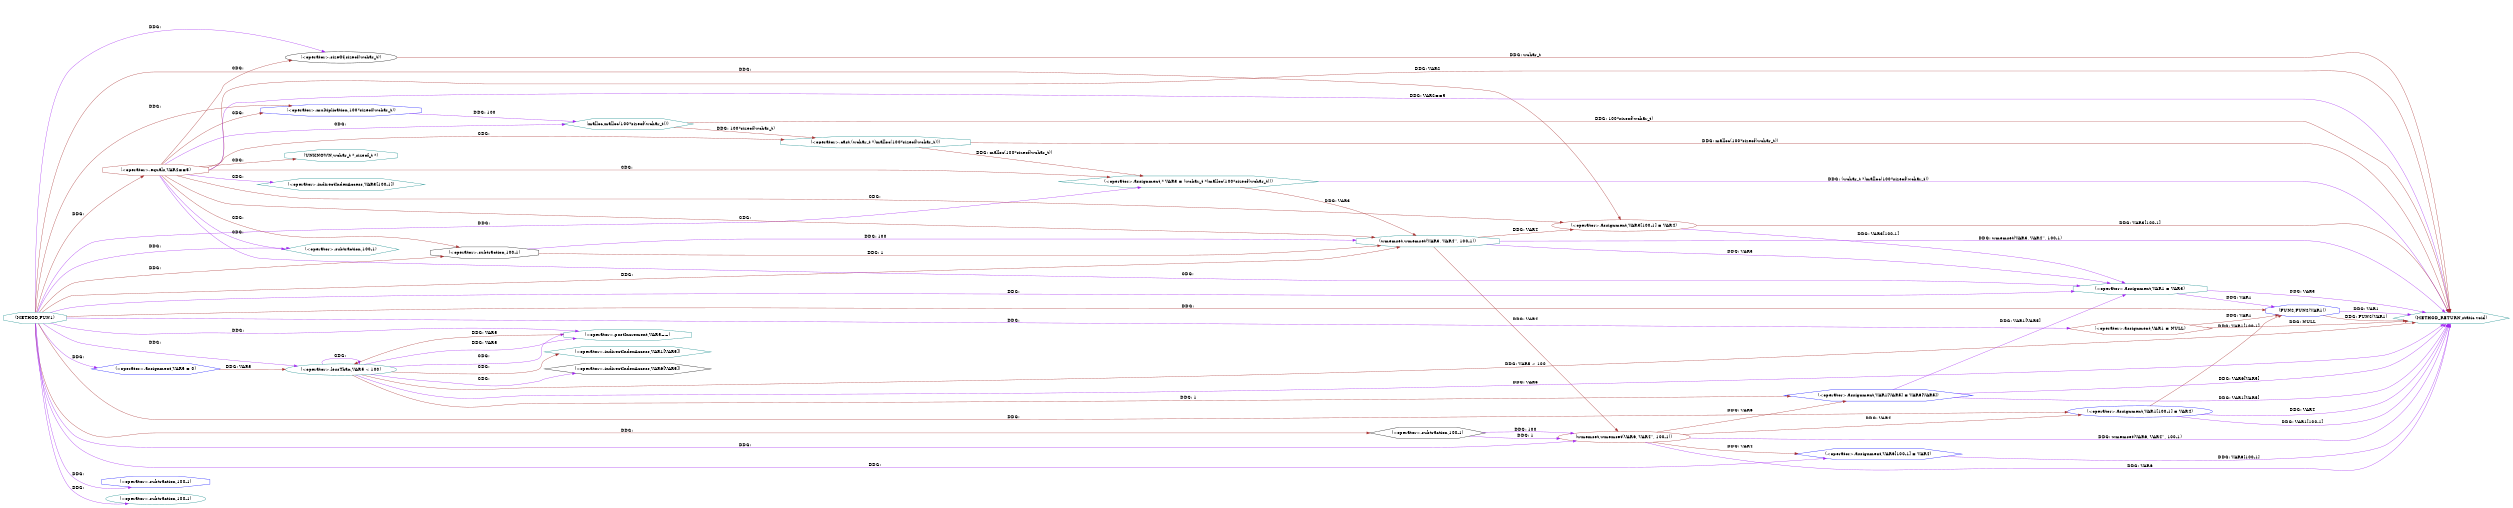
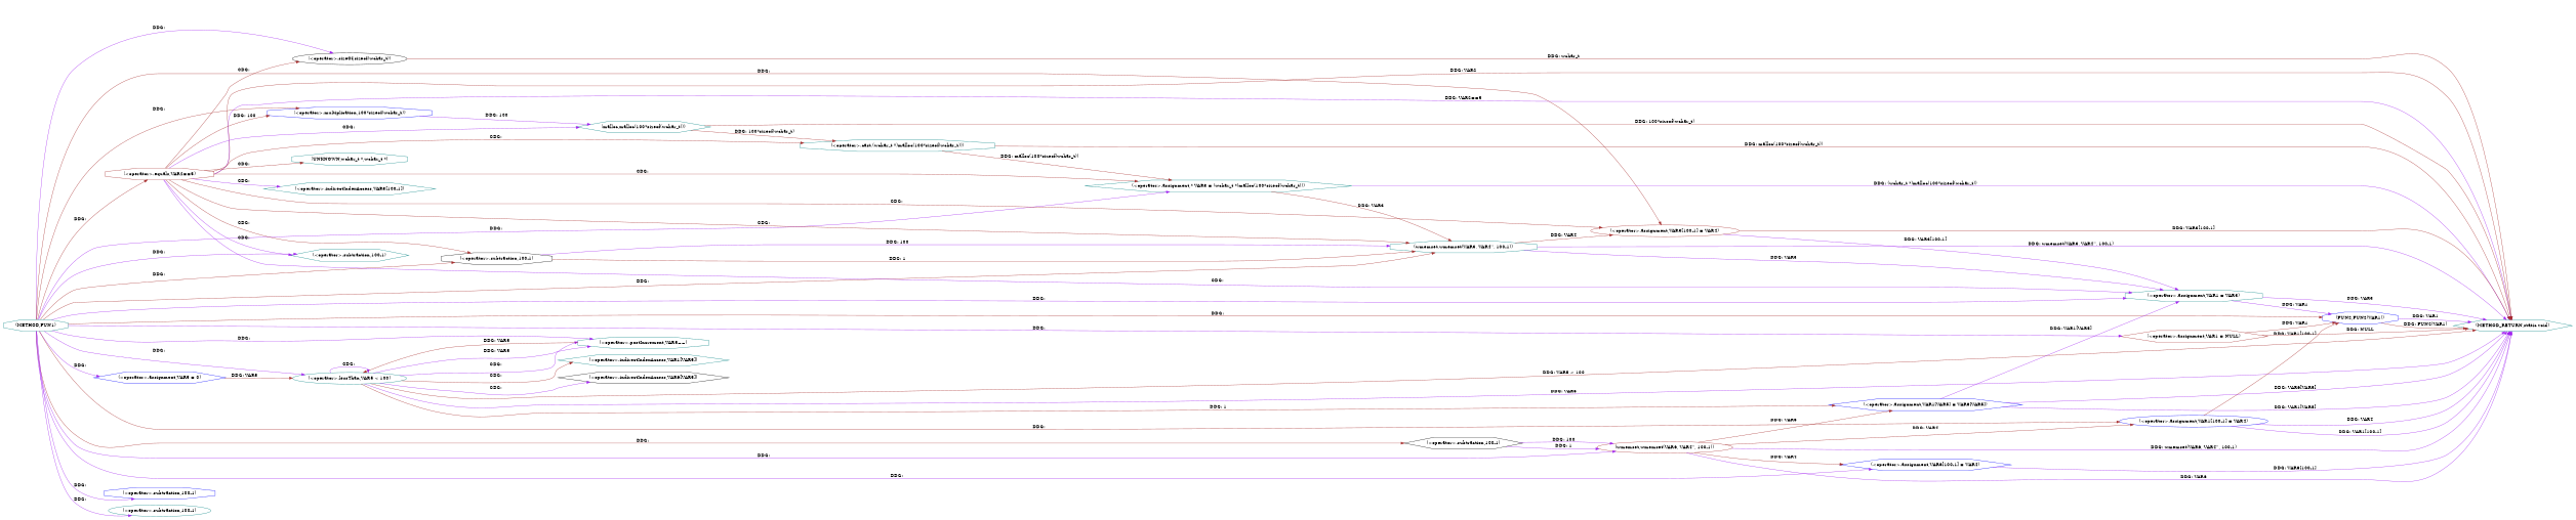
  digraph {
    rankdir=LR
    node [color=teal shape=hexagon]
    edge [color=purple]
    n1 [label="(METHOD,FUN1)" shape=octagon]
    n2 [color=brown label="(<operator>.assignment,VAR1 = NULL)"]
    n3 [color=brown label="(<operator>.equals,VAR2==5)" shape=octagon]
    n4 [label="(<operator>.assignment,* VAR3 = (wchar_t *)malloc(100*sizeof(wchar_t)))"]
    n5 [color=blue label="(<operator>.multiplication,100*sizeof(wchar_t))" shape=octagon]
    n6 [color=black label="(<operator>.sizeOf,sizeof(wchar_t))" shape=ellipse]
    n7 [label="(wmemset,wmemset(VAR3, VAR4'', 100-1))" shape=octagon]
    n8 [color=black label="(<operator>.subtraction,100-1)" shape=octagon]
    n9 [color=brown label="(<operator>.assignment,VAR3[100-1] = VAR4)" shape=ellipse]
    n10 [label="(<operator>.subtraction,100-1)"]
    n11 [label="(<operator>.assignment,VAR1 = VAR3)" shape=octagon]
    n12 [color=brown label="(wmemset,wmemset(VAR6, VAR4'', 100-1))" shape=ellipse]
    n13 [color=black label="(<operator>.subtraction,100-1)"]
    n14 [color=blue label="(<operator>.assignment,VAR6[100-1] = VAR4)"]
    n15 [color=blue label="(<operator>.subtraction,100-1)" shape=octagon]
    n16 [color=blue label="(<operator>.assignment,VAR5 = 0)"]
    n17 [label="(<operator>.lessThan,VAR5 < 100)" shape=ellipse]
    n18 [label="(<operator>.postIncrement,VAR5++)" shape=octagon]
    n19 [color=blue label="(<operator>.assignment,VAR1[100-1] = VAR4)" shape=ellipse]
    n20 [label="(<operator>.subtraction,100-1)" shape=ellipse]
    n21 [color=blue label="(FUN2,FUN2(VAR1))" shape=octagon]
    n22 [label="(METHOD_RETURN,static void)"]
    n23 [label="(<operator>.cast,(wchar_t *)malloc(100*sizeof(wchar_t)))" shape=octagon]
    n24 [label="(malloc,malloc(100*sizeof(wchar_t)))"]
-   n25 [label="(UNKNOWN,wchar_t *,sizeof_t *)" shape=octagon]
+   n25 [label="(UNKNOWN,wchar_t *,wchar_t *)" shape=octagon]
    n26 [label="(<operator>.indirectIndexAccess,VAR3[100-1])"]
    n27 [color=blue label="(<operator>.assignment,VAR1[VAR5] = VAR6[VAR5])"]
    n28 [label="(<operator>.indirectIndexAccess,VAR1[VAR5])"]
    n29 [color=black label="(<operator>.indirectIndexAccess,VAR6[VAR5])"]
    n1 -> n2 [label="DDG: "]
    n1 -> n3 [color=brown label="DDG: "]
    n1 -> n4 [label="DDG: "]
    n1 -> n5 [color=brown label="DDG: "]
    n1 -> n6 [label="DDG: "]
    n1 -> n7 [color=brown label="DDG: "]
    n1 -> n8 [color=brown label="DDG: "]
    n1 -> n9 [color=brown label="DDG: "]
    n1 -> n10 [label="DDG: "]
    n1 -> n11 [label="DDG: "]
    n1 -> n12 [label="DDG: "]
    n1 -> n13 [color=brown label="DDG: "]
    n1 -> n14 [label="DDG: "]
    n1 -> n15 [label="DDG: "]
    n1 -> n16 [label="DDG: "]
    n1 -> n17 [label="DDG: "]
    n1 -> n18 [label="DDG: "]
    n1 -> n19 [color=brown label="DDG: "]
    n1 -> n20 [label="DDG: "]
    n1 -> n21 [color=brown label="DDG: "]
    n2 -> n21 [color=brown label="DDG: VAR1"]
    n2 -> n22 [color=brown label="DDG: NULL"]
    n3 -> n4 [color=brown label="CDG: "]
-   n3 -> n5 [color=brown label="CDG: "]
+   n3 -> n5 [color=brown label="DDG: 100"]
    n3 -> n6 [color=brown label="CDG: "]
    n3 -> n7 [color=brown label="CDG: "]
    n3 -> n8 [color=brown label="CDG: "]
    n3 -> n9 [color=brown label="CDG: "]
    n3 -> n10 [label="CDG: "]
    n3 -> n11 [label="CDG: "]
    n3 -> n22 [color=brown label="DDG: VAR2"]
    n3 -> n22 [label="DDG: VAR2==5"]
    n3 -> n23 [color=brown label="CDG: "]
    n3 -> n24 [label="CDG: "]
    n3 -> n25 [color=brown label="CDG: "]
    n3 -> n26 [label="CDG: "]
    n4 -> n7 [color=brown label="DDG: VAR3"]
    n4 -> n22 [label="DDG: (wchar_t *)malloc(100*sizeof(wchar_t))"]
    n5 -> n24 [label="DDG: 100"]
    n6 -> n22 [color=brown label="DDG: wchar_t"]
    n7 -> n9 [color=brown label="DDG: VAR4"]
    n7 -> n11 [label="DDG: VAR3"]
-   n7 -> n12 [color=brown label="DDG: VAR4"]
    n7 -> n22 [label="DDG: wmemset(VAR3, VAR4'', 100-1)"]
    n8 -> n7 [label="DDG: 100"]
    n8 -> n7 [color=brown label="DDG: 1"]
    n9 -> n11 [label="DDG: VAR3[100-1]"]
    n9 -> n22 [color=brown label="DDG: VAR3[100-1]"]
    n11 -> n21 [label="DDG: VAR1"]
    n11 -> n22 [label="DDG: VAR3"]
    n12 -> n14 [color=brown label="DDG: VAR4"]
    n12 -> n19 [color=brown label="DDG: VAR4"]
    n12 -> n22 [label="DDG: wmemset(VAR6, VAR4'', 100-1)"]
    n12 -> n22 [label="DDG: VAR6"]
    n12 -> n27 [color=brown label="DDG: VAR6"]
    n13 -> n12 [label="DDG: 100"]
    n13 -> n12 [label="DDG: 1"]
    n14 -> n22 [label="DDG: VAR6[100-1]"]
    n16 -> n17 [color=brown label="DDG: VAR5"]
    n17 -> n17 [label="CDG: "]
    n17 -> n18 [label="DDG: VAR5"]
    n17 -> n18 [label="CDG: "]
    n17 -> n22 [label="DDG: VAR5"]
    n17 -> n22 [color=brown label="DDG: VAR5 < 100"]
    n17 -> n27 [color=brown label="DDG: 1"]
    n17 -> n28 [color=brown label="CDG: "]
    n17 -> n29 [label="CDG: "]
    n18 -> n17 [color=brown label="DDG: VAR5"]
    n19 -> n21 [color=brown label="DDG: VAR1[100-1]"]
    n19 -> n22 [label="DDG: VAR4"]
    n19 -> n22 [label="DDG: VAR1[100-1]"]
    n21 -> n22 [label="DDG: VAR1"]
    n21 -> n22 [color=brown label="DDG: FUN2(VAR1)"]
    n23 -> n4 [color=brown label="DDG: malloc(100*sizeof(wchar_t))"]
    n23 -> n22 [color=brown label="DDG: malloc(100*sizeof(wchar_t))"]
    n24 -> n22 [color=brown label="DDG: 100*sizeof(wchar_t)"]
    n24 -> n23 [color=brown label="DDG: 100*sizeof(wchar_t)"]
    n27 -> n11 [label="DDG: VAR1[VAR5]"]
    n27 -> n22 [label="DDG: VAR1[VAR5]"]
    n27 -> n22 [label="DDG: VAR6[VAR5]"]
  }
